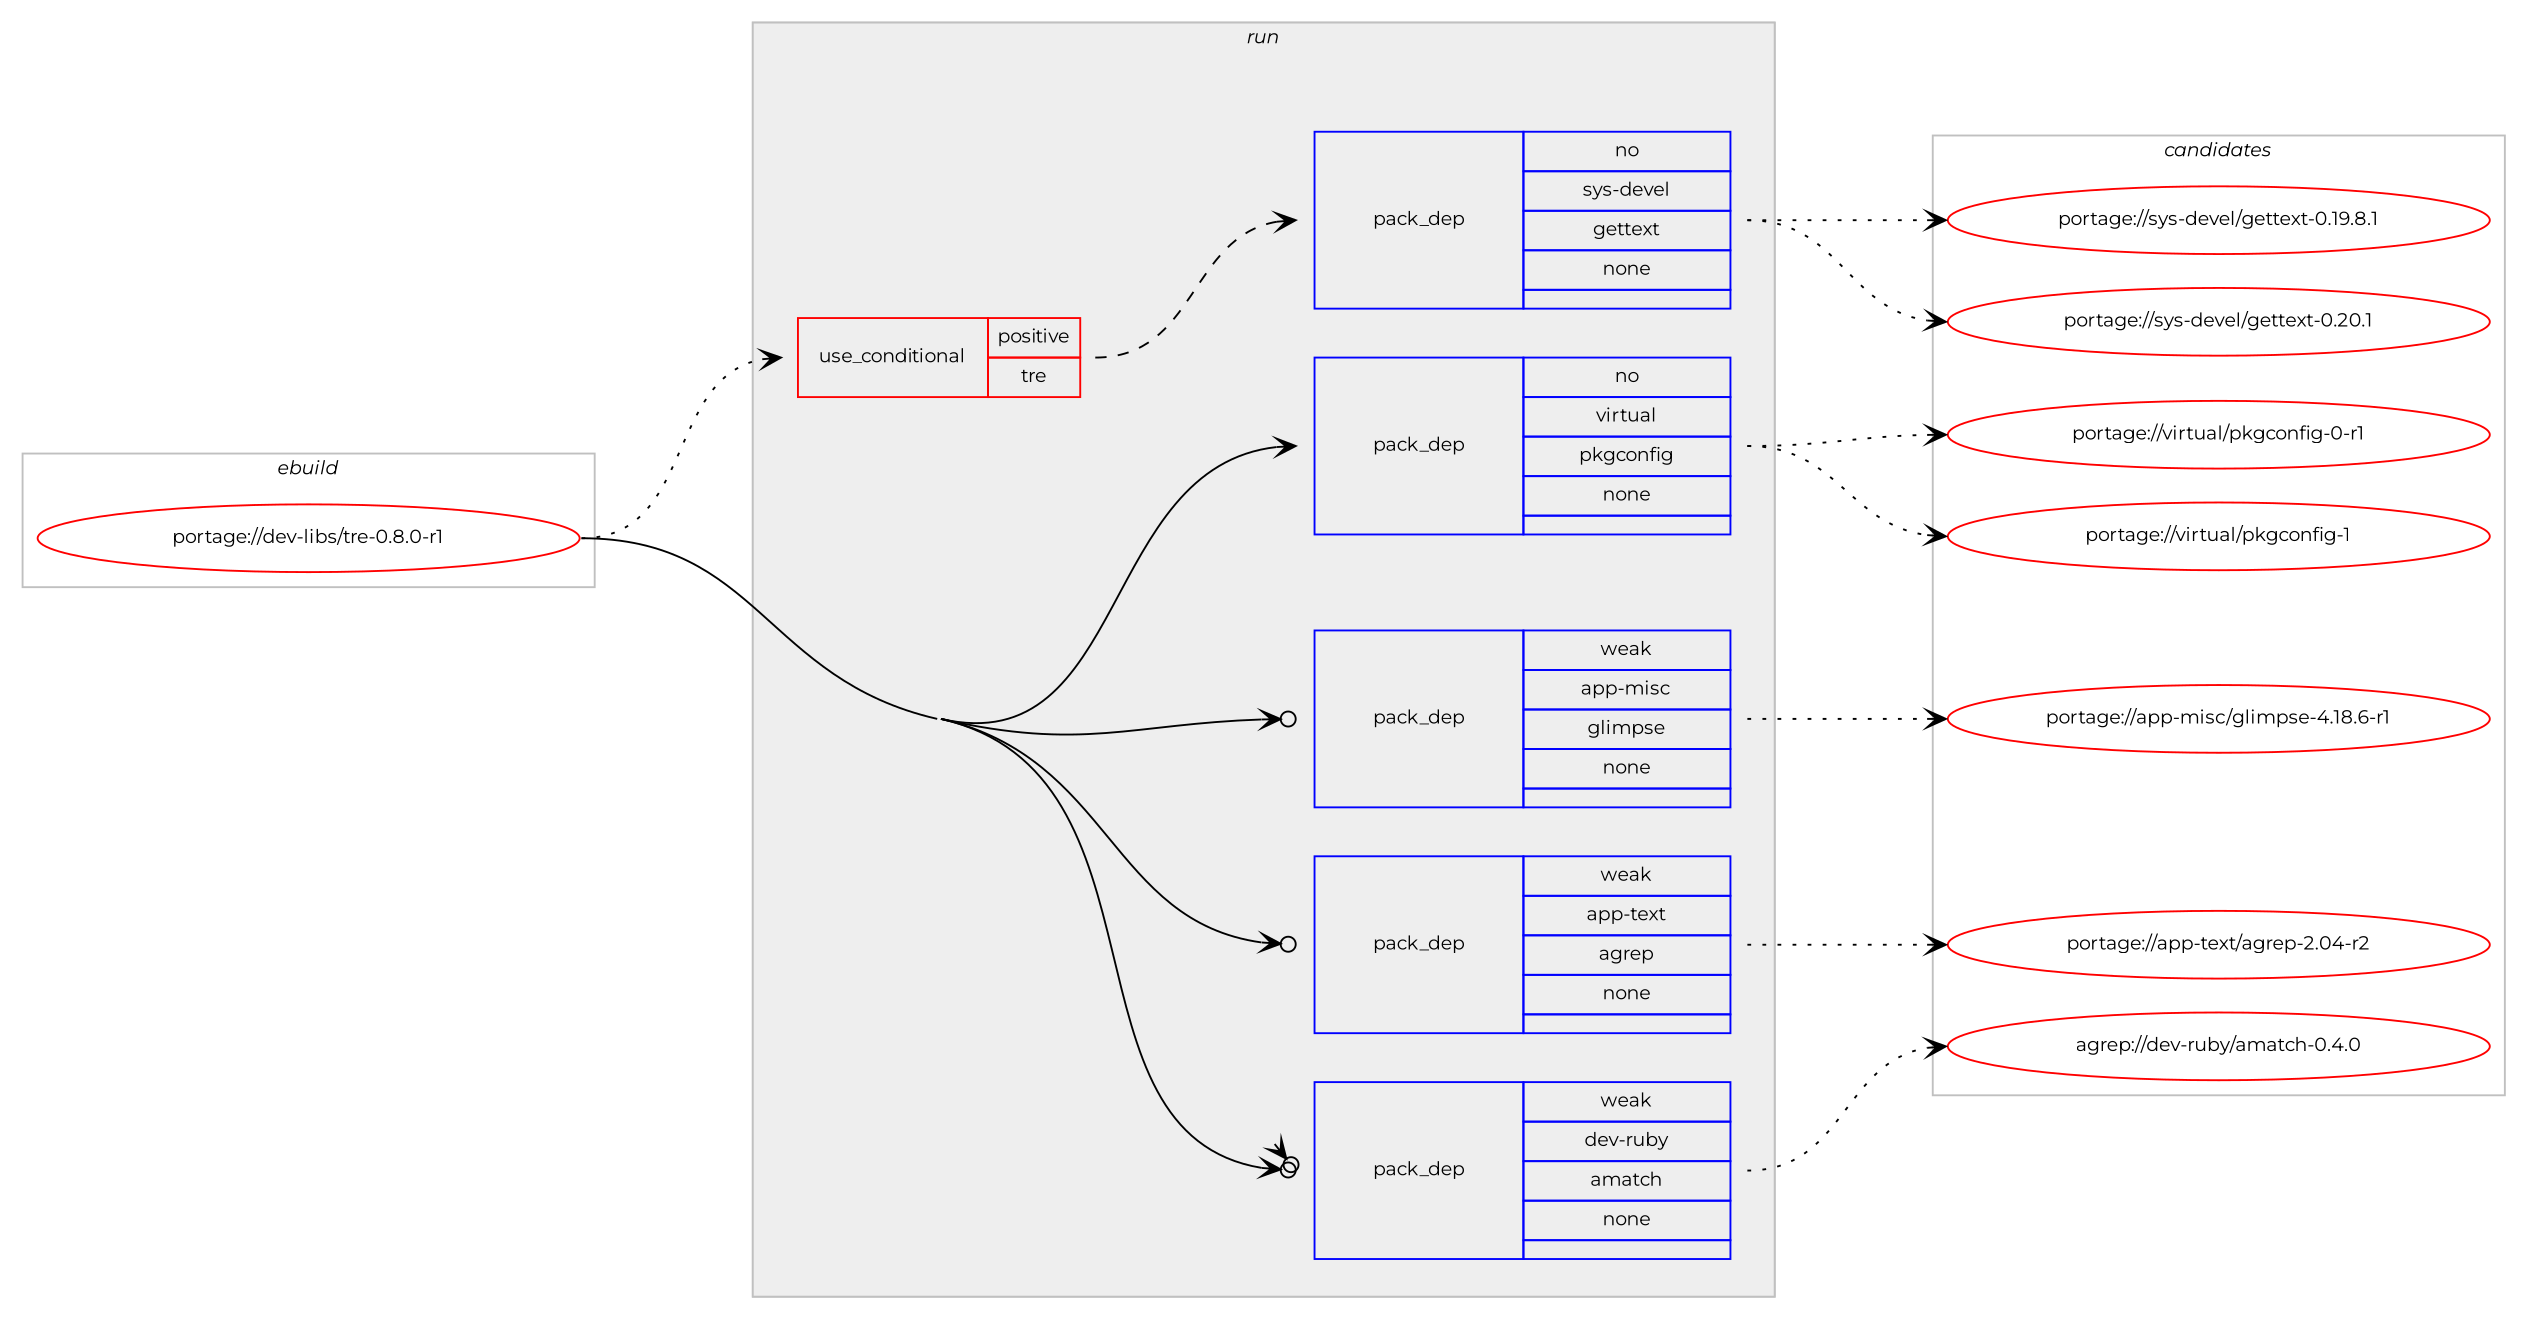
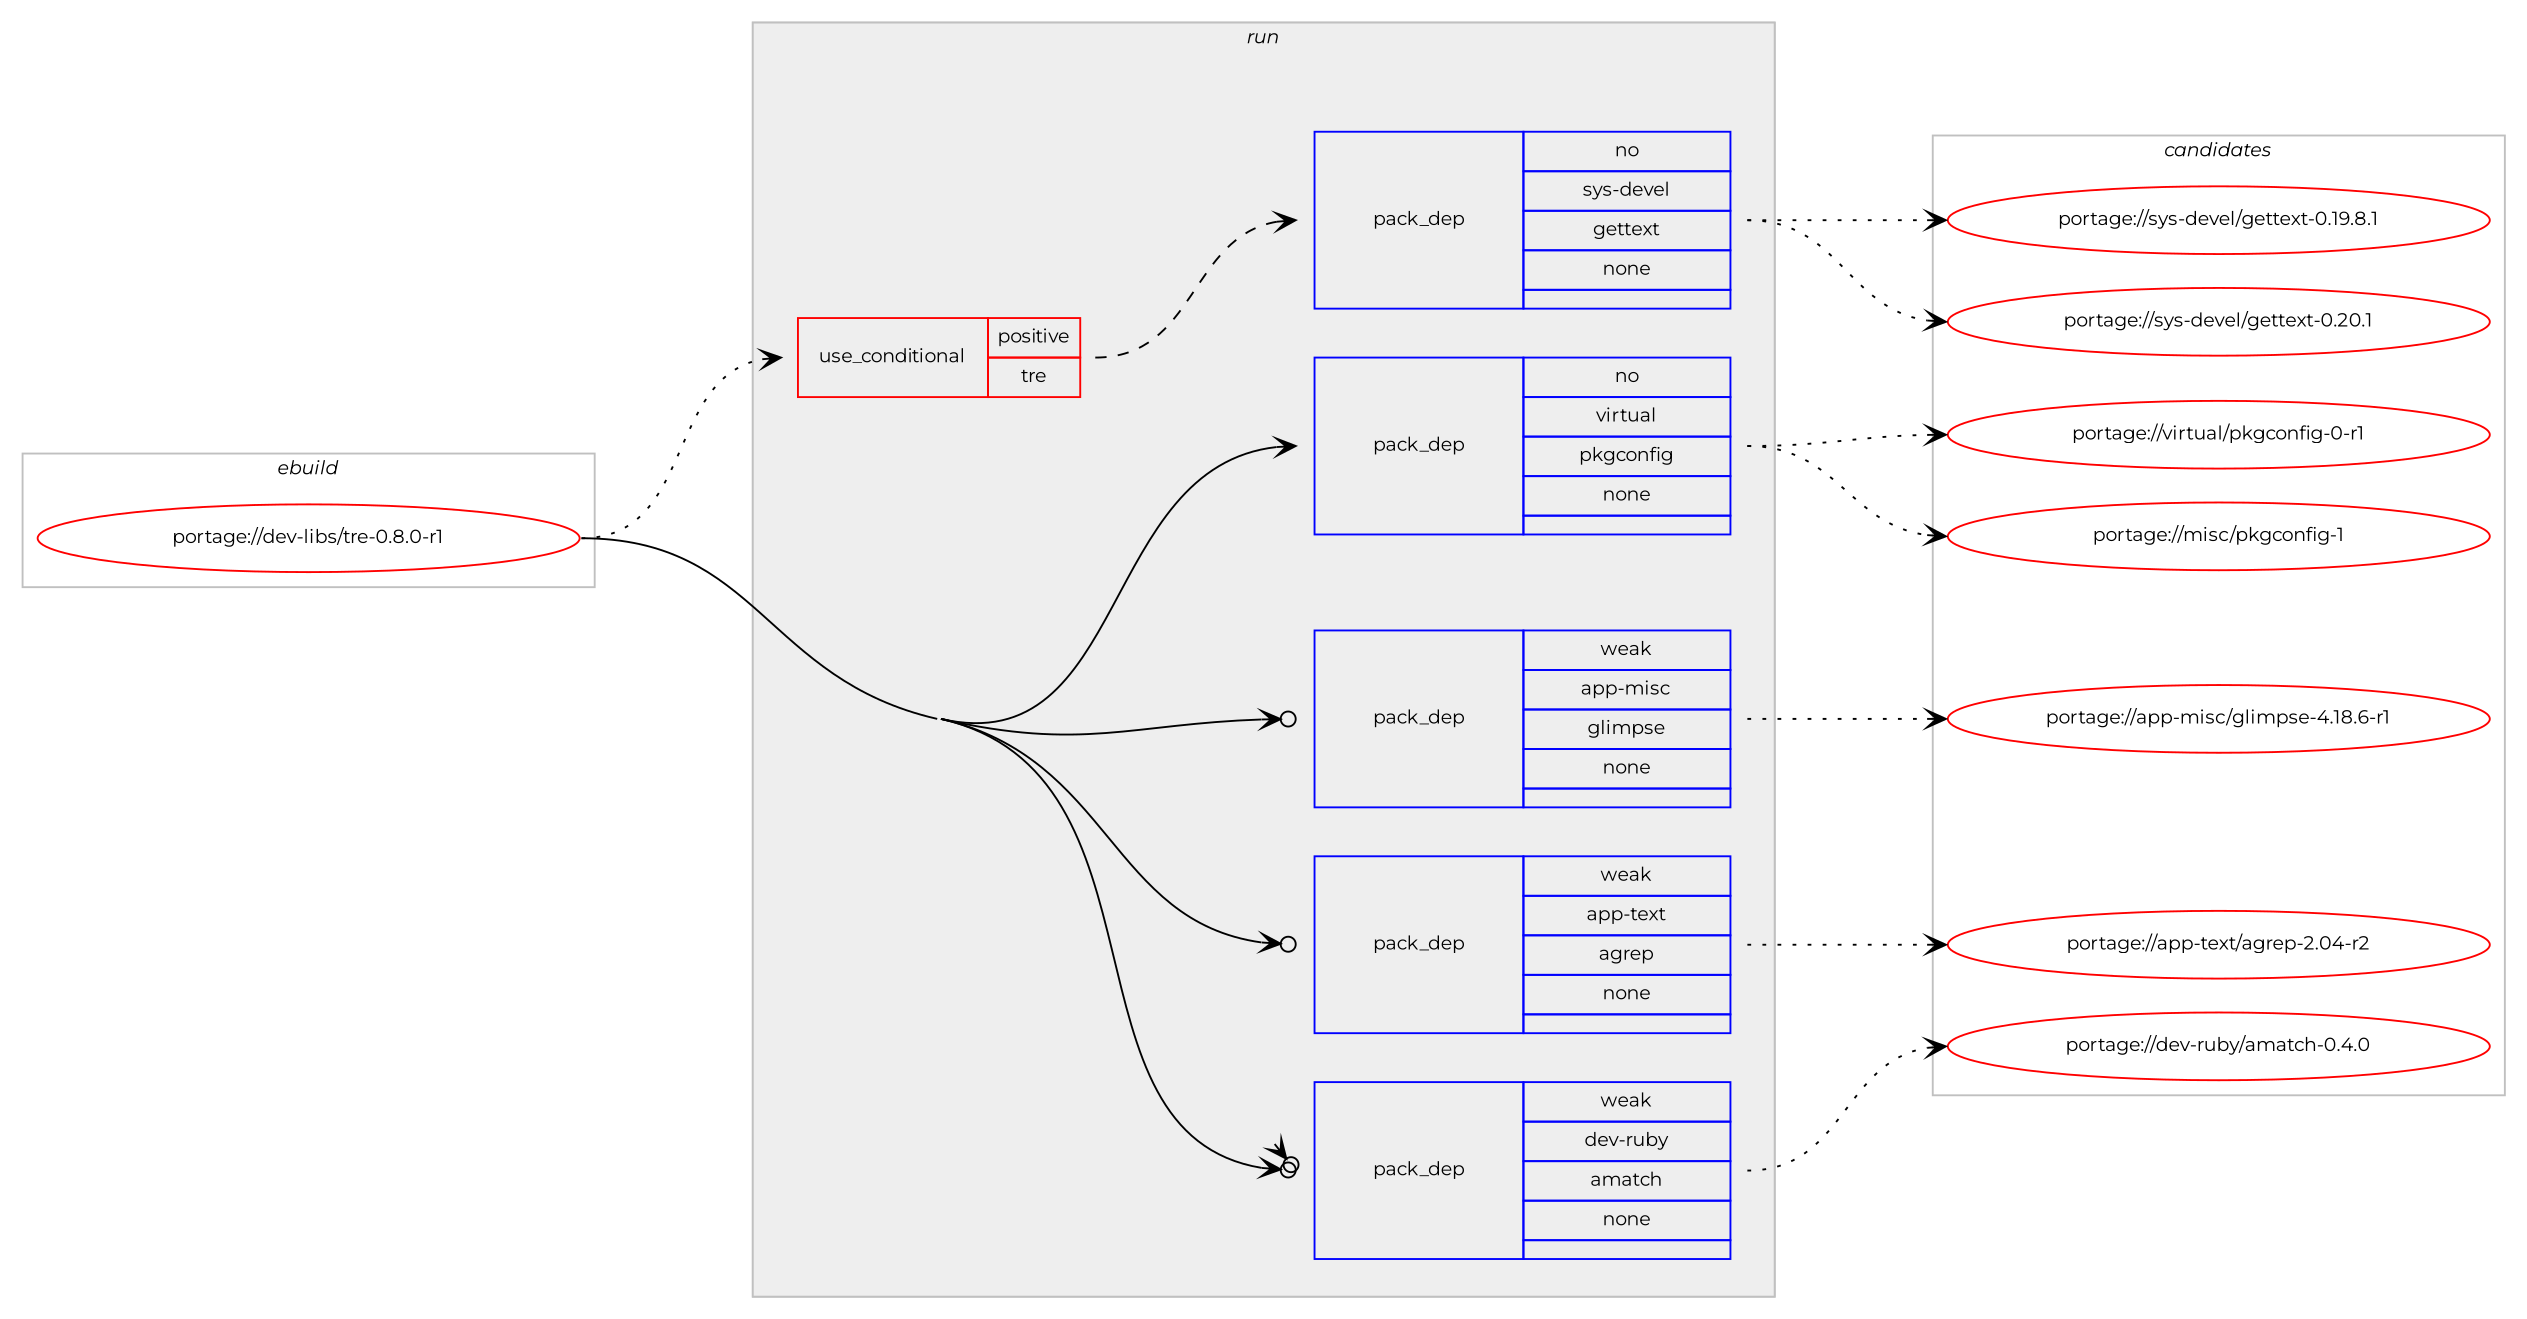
  digraph {
    compound=true
    concentrate=true
    fontname=Montserrat
    fontsize=10
    newrank=true
    rankdir=LR
    ranksep=1.5
    node [color=red fontname=Montserrat fontsize=10]
    edge [arrowhead=vee fontname=Montserrat headport=w style=dotted tailport=e weight=100]
    n1 [label="portage://dev-libs/tre-0.8.0-r1" width=4]
    n2 [color=blue label=<<TABLE BORDER="0" CELLBORDER="1" CELLSPACING="0" CELLPADDING="4" WIDTH="220"><TR><TD ROWSPAN="6" CELLPADDING="30">pack_dep</TD></TR><TR><TD WIDTH="110">no</TD></TR><TR><TD>sys-devel</TD></TR><TR><TD>gettext</TD></TR><TR><TD>none</TD></TR><TR><TD></TD></TR></TABLE>> shape=none]
    n3 [label=<<TABLE BORDER="0" CELLBORDER="1" CELLSPACING="0" CELLPADDING="4"><TR><TD ROWSPAN="3" CELLPADDING="10">use_conditional</TD></TR><TR><TD>positive</TD></TR><TR><TD>tre</TD></TR></TABLE>> shape=none]
    n4 [color=blue label=<<TABLE BORDER="0" CELLBORDER="1" CELLSPACING="0" CELLPADDING="4" WIDTH="220"><TR><TD ROWSPAN="6" CELLPADDING="30">pack_dep</TD></TR><TR><TD WIDTH="110">no</TD></TR><TR><TD>virtual</TD></TR><TR><TD>pkgconfig</TD></TR><TR><TD>none</TD></TR><TR><TD></TD></TR></TABLE>> shape=none]
    n5 [color=blue label=<<TABLE BORDER="0" CELLBORDER="1" CELLSPACING="0" CELLPADDING="4" WIDTH="220"><TR><TD ROWSPAN="6" CELLPADDING="30">pack_dep</TD></TR><TR><TD WIDTH="110">weak</TD></TR><TR><TD>app-misc</TD></TR><TR><TD>glimpse</TD></TR><TR><TD>none</TD></TR><TR><TD></TD></TR></TABLE>> shape=none]
    n6 [color=blue label=<<TABLE BORDER="0" CELLBORDER="1" CELLSPACING="0" CELLPADDING="4" WIDTH="220"><TR><TD ROWSPAN="6" CELLPADDING="30">pack_dep</TD></TR><TR><TD WIDTH="110">weak</TD></TR><TR><TD>app-text</TD></TR><TR><TD>agrep</TD></TR><TR><TD>none</TD></TR><TR><TD></TD></TR></TABLE>> shape=none]
    n7 [color=blue label=<<TABLE BORDER="0" CELLBORDER="1" CELLSPACING="0" CELLPADDING="4" WIDTH="220"><TR><TD ROWSPAN="6" CELLPADDING="30">pack_dep</TD></TR><TR><TD WIDTH="110">weak</TD></TR><TR><TD>dev-ruby</TD></TR><TR><TD>amatch</TD></TR><TR><TD>none</TD></TR><TR><TD></TD></TR></TABLE>> shape=none]
    n8 [label="portage://sys-devel/gettext-0.19.8.1" width=4]
    n9 [label="portage://sys-devel/gettext-0.20.1" width=4]
    n10 [label="portage://virtual/pkgconfig-0-r1" width=4]
-   n11 [label="portage://virtual/pkgconfig-1" width=4]
+   n11 [label="portage://misc/pkgconfig-1" width=4]
    n12 [label="portage://app-misc/glimpse-4.18.6-r1" width=4]
    n13 [label="portage://app-text/agrep-2.04-r2" width=4]
-   n14 [label="agrep://dev-ruby/amatch-0.4.0" width=4]
+   n14 [label="portage://dev-ruby/amatch-0.4.0" width=4]
    subgraph cluster_1 {
      color=gray
      label=<<i>ebuild</i>>
      rank=same
      n1
    }
    subgraph cluster_2 {
      color=gray
      label=<<i>dependencies</i>>
      subgraph cluster_3 {
        color=gray
        fillcolor="#eeeeee"
        label=<<i>compile</i>>
        style=filled
        subgraph sub_4 {
          color=gray
          fillcolor="#eeeeee"
          label=<<i>compile</i>>
          style=filled
          n3
          subgraph sub_5 {
            color=gray
            fillcolor="#eeeeee"
            label=<<i>compile</i>>
            style=filled
            n2
          }
        }
        subgraph sub_6 {
          color=gray
          fillcolor="#eeeeee"
          label=<<i>compile</i>>
          style=filled
          n4
        }
      }
      subgraph cluster_7 {
        color=gray
        fillcolor="#eeeeee"
        label=<<i>compile and run</i>>
        style=filled
        subgraph sub_8 {
          color=gray
          fillcolor="#eeeeee"
          label=<<i>compile and run</i>>
          style=filled
          n5
        }
        subgraph sub_9 {
          color=gray
          fillcolor="#eeeeee"
          label=<<i>compile and run</i>>
          style=filled
          n6
        }
        subgraph sub_10 {
          color=gray
          fillcolor="#eeeeee"
          label=<<i>compile and run</i>>
          style=filled
          n7
        }
      }
      subgraph cluster_11 {
        color=gray
        fillcolor="#eeeeee"
        label=<<i>run</i>>
        style=filled
      }
    }
    subgraph cluster_12 {
      color=gray
      label=<<i>candidates</i>>
      rank=same
      subgraph sub_13 {
        color=black
        label=<<i>candidates</i>>
        nodesep=1
        rank=same
        n8
        n9
      }
      subgraph sub_14 {
        color=black
        label=<<i>candidates</i>>
        nodesep=1
        rank=same
        n10
        n11
      }
      subgraph sub_15 {
        color=black
        label=<<i>candidates</i>>
        nodesep=1
        rank=same
        n12
      }
      subgraph sub_16 {
        color=black
        label=<<i>candidates</i>>
        nodesep=1
        rank=same
        n13
      }
      subgraph sub_17 {
        color=black
        label=<<i>candidates</i>>
        nodesep=1
        rank=same
        n14
      }
    }
    n1 -> n3 [weight=20]
    n1 -> n4 [style=solid weight=20]
    n1 -> n5 [arrowhead=odotvee style=solid weight=20]
    n1 -> n6 [arrowhead=odotvee style=solid weight=20]
    n1 -> n7 [arrowhead=odotvee style=solid weight=20]
    n2 -> n8
    n2 -> n9
    n3 -> n2 [style=dashed weight=20]
    n4 -> n10
    n4 -> n11
    n5 -> n12
    n6 -> n13
    n7 -> n14
  }
